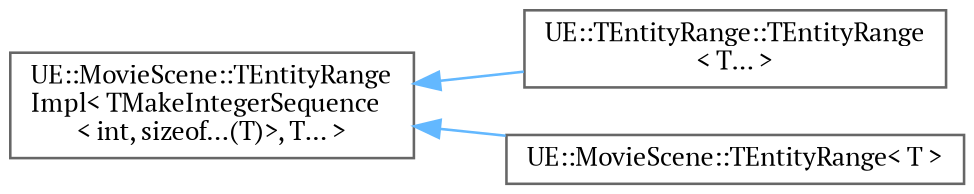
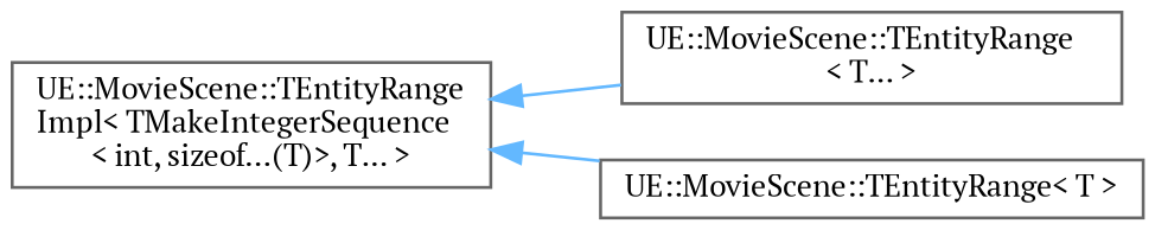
  digraph {
    rankdir=LR
    fontname="PT Serif"
    node [color=grey40 fillcolor=white fontname="PT Serif" fontsize=10 shape=box style=filled]
    edge [color=steelblue1 dir=back fontname="PT Serif" fontsize=10 labelfontname=Helvetica labelfontsize=10 style=solid]
    n1 [height=0.2 label="UE::MovieScene::TEntityRange\lImpl\< TMakeIntegerSequence\l\< int, sizeof...(T)\>, T... \>" width=0.4]
-   n2 [height=0.2 label="UE::TEntityRange::TEntityRange\l\< T... \>" width=0.4]
+   n2 [height=0.2 label="UE::MovieScene::TEntityRange\l\< T... \>" width=0.4]
    n3 [height=0.2 label="UE::MovieScene::TEntityRange\< T \>" width=0.4]
    n1 -> n2
    n1 -> n3
  }
